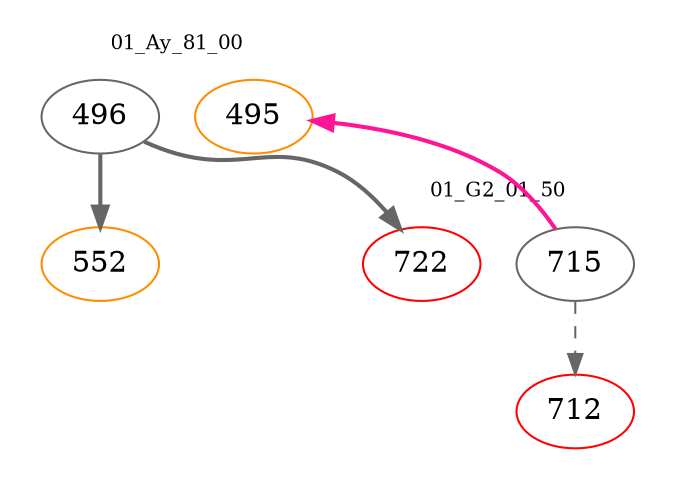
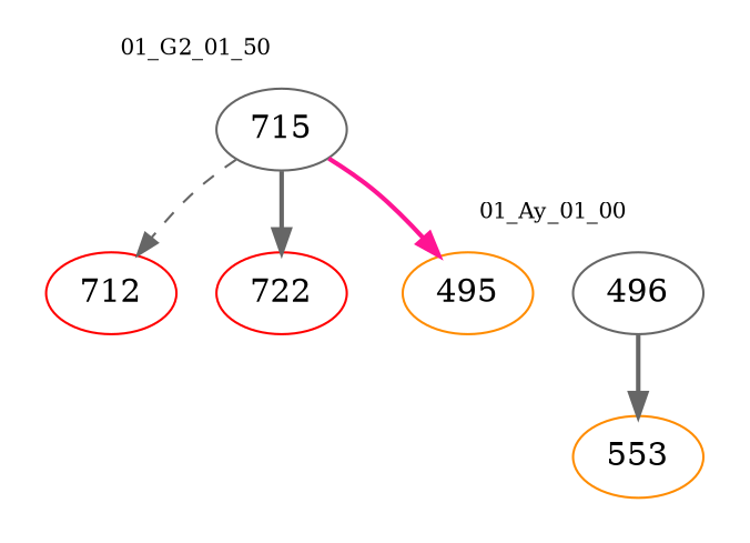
  digraph {
    node [color=gray40]
    edge [color=gray40 style=bold]
    n1 [label=496]
    n2 [color=darkorange label=495]
-   n3 [color=darkorange label=552]
+   n3 [color=darkorange label=553]
    n4 [label=715]
    n5 [color=red label=712]
    n6 [color=red label=722]
    subgraph cluster_1 {
      color=white
      fontsize=10
-     label="01_Ay_81_00"
+     label="01_Ay_01_00"
      n1
      n2
      n3
    }
    subgraph cluster_2 {
      color=white
      fontsize=10
      label="01_G2_01_50"
      n4
      n5
      n6
    }
    n1 -> n3
    n4 -> n2 [color=deeppink]
    n4 -> n5 [style=dashed]
-   n1 -> n6
+   n4 -> n6
  }
